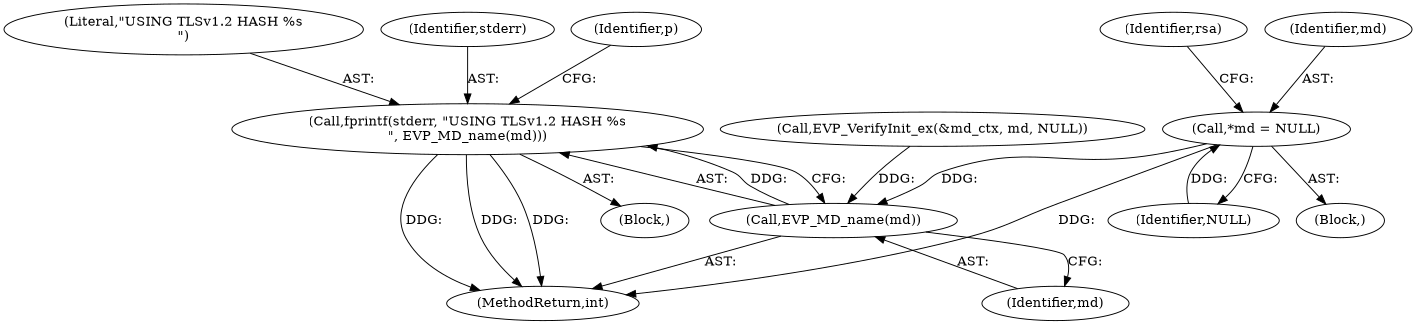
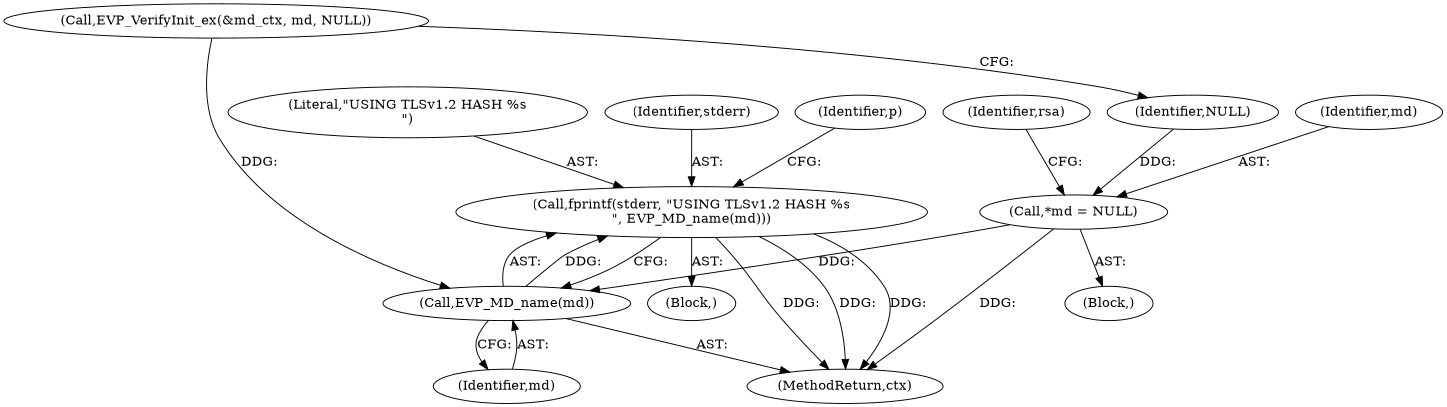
  digraph {
    n1 [label="(Call,fprintf(stderr, \"USING TLSv1.2 HASH %s\n\", EVP_MD_name(md)))"]
    n2 [label="(Call,EVP_MD_name(md))"]
    n3 [label="(Block,)"]
-   n4 [label="(MethodReturn,int)"]
+   n4 [label="(MethodReturn,ctx)"]
    n5 [label="(Identifier,md)"]
    n6 [label="(Call,EVP_VerifyInit_ex(&md_ctx, md, NULL))"]
    n7 [label="(Call,*md = NULL)"]
    n8 [label="(Block,)"]
    n9 [label="(Identifier,NULL)"]
    n10 [label="(Literal,\"USING TLSv1.2 HASH %s\n\")"]
    n11 [label="(Identifier,stderr)"]
    n12 [label="(Identifier,p)"]
    n13 [label="(Identifier,md)"]
    n14 [label="(Identifier,rsa)"]
    n1 -> n2 [label="CFG: "]
    n1 -> n3 [label="AST: "]
    n1 -> n4 [label="DDG: "]
    n1 -> n4 [label="DDG: "]
    n1 -> n4 [label="DDG: "]
    n2 -> n1 [label="AST: "]
    n2 -> n1 [label="DDG: "]
    n2 -> n4 [label="AST: "]
    n2 -> n5 [label="CFG: "]
    n5 -> n2 [label="AST: "]
    n6 -> n2 [label="DDG: "]
    n7 -> n2 [label="DDG: "]
    n7 -> n4 [label="DDG: "]
    n7 -> n8 [label="AST: "]
-   n7 -> n9 [label="CFG: "]
+   n6 -> n9 [label="CFG: "]
    n9 -> n7 [label="DDG: "]
    n10 -> n1 [label="AST: "]
    n11 -> n1 [label="AST: "]
    n12 -> n1 [label="CFG: "]
    n13 -> n7 [label="AST: "]
    n14 -> n7 [label="CFG: "]
  }
